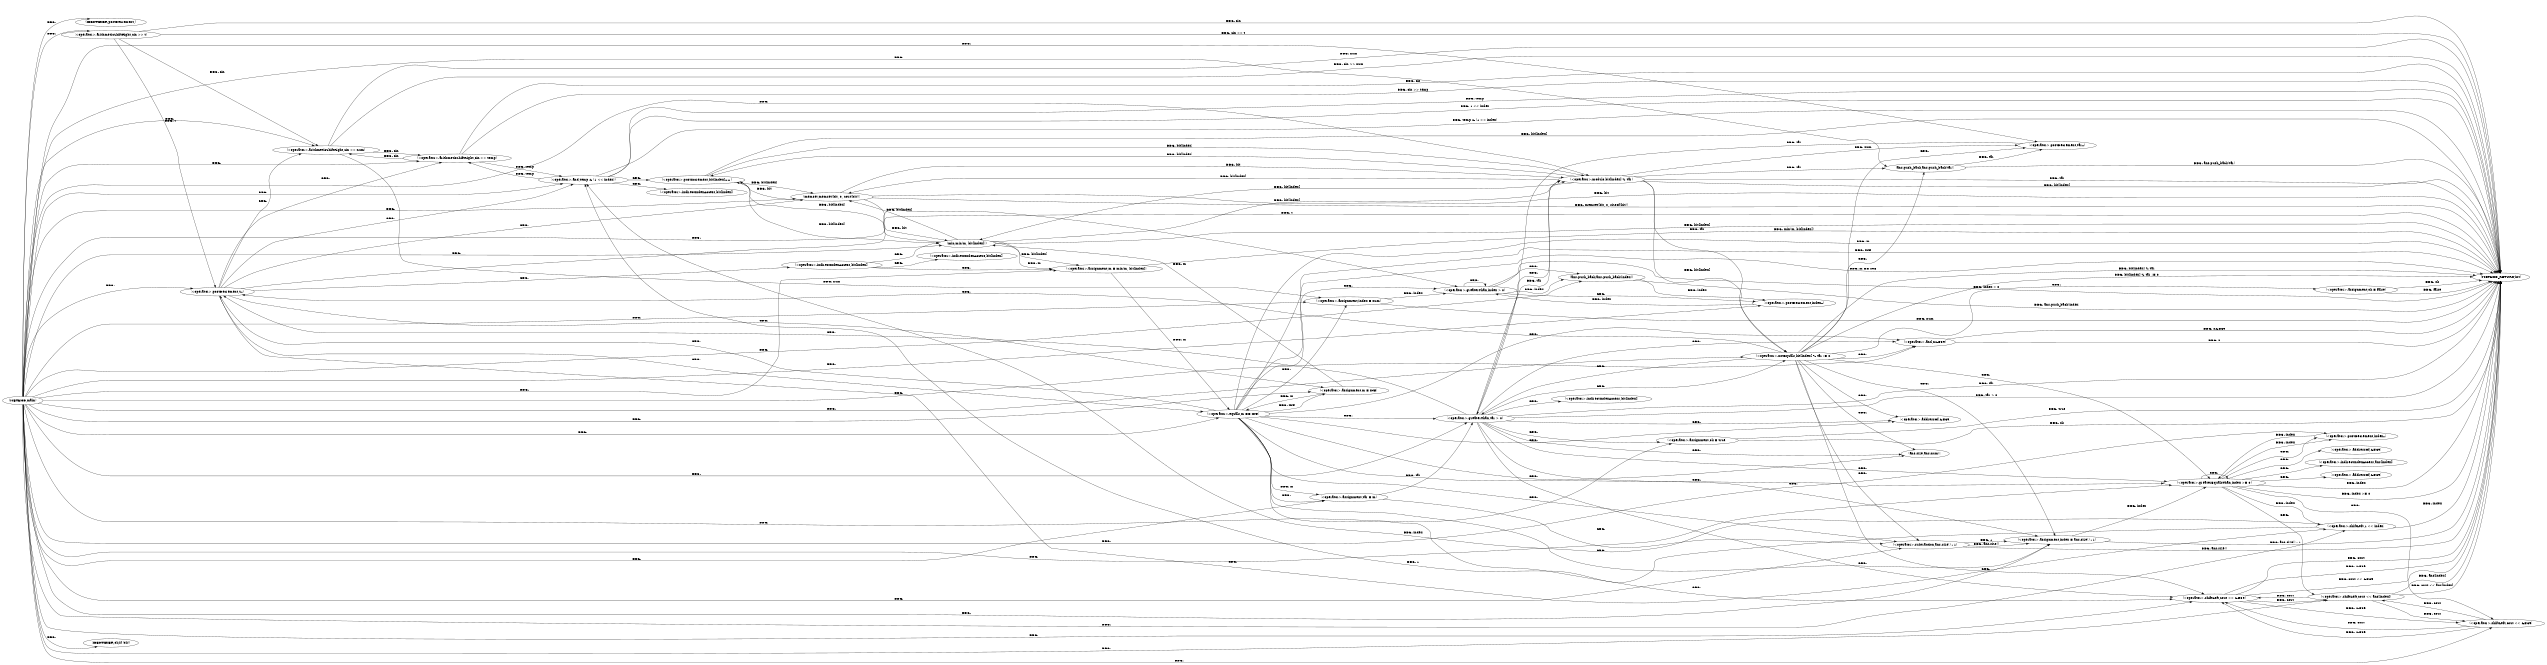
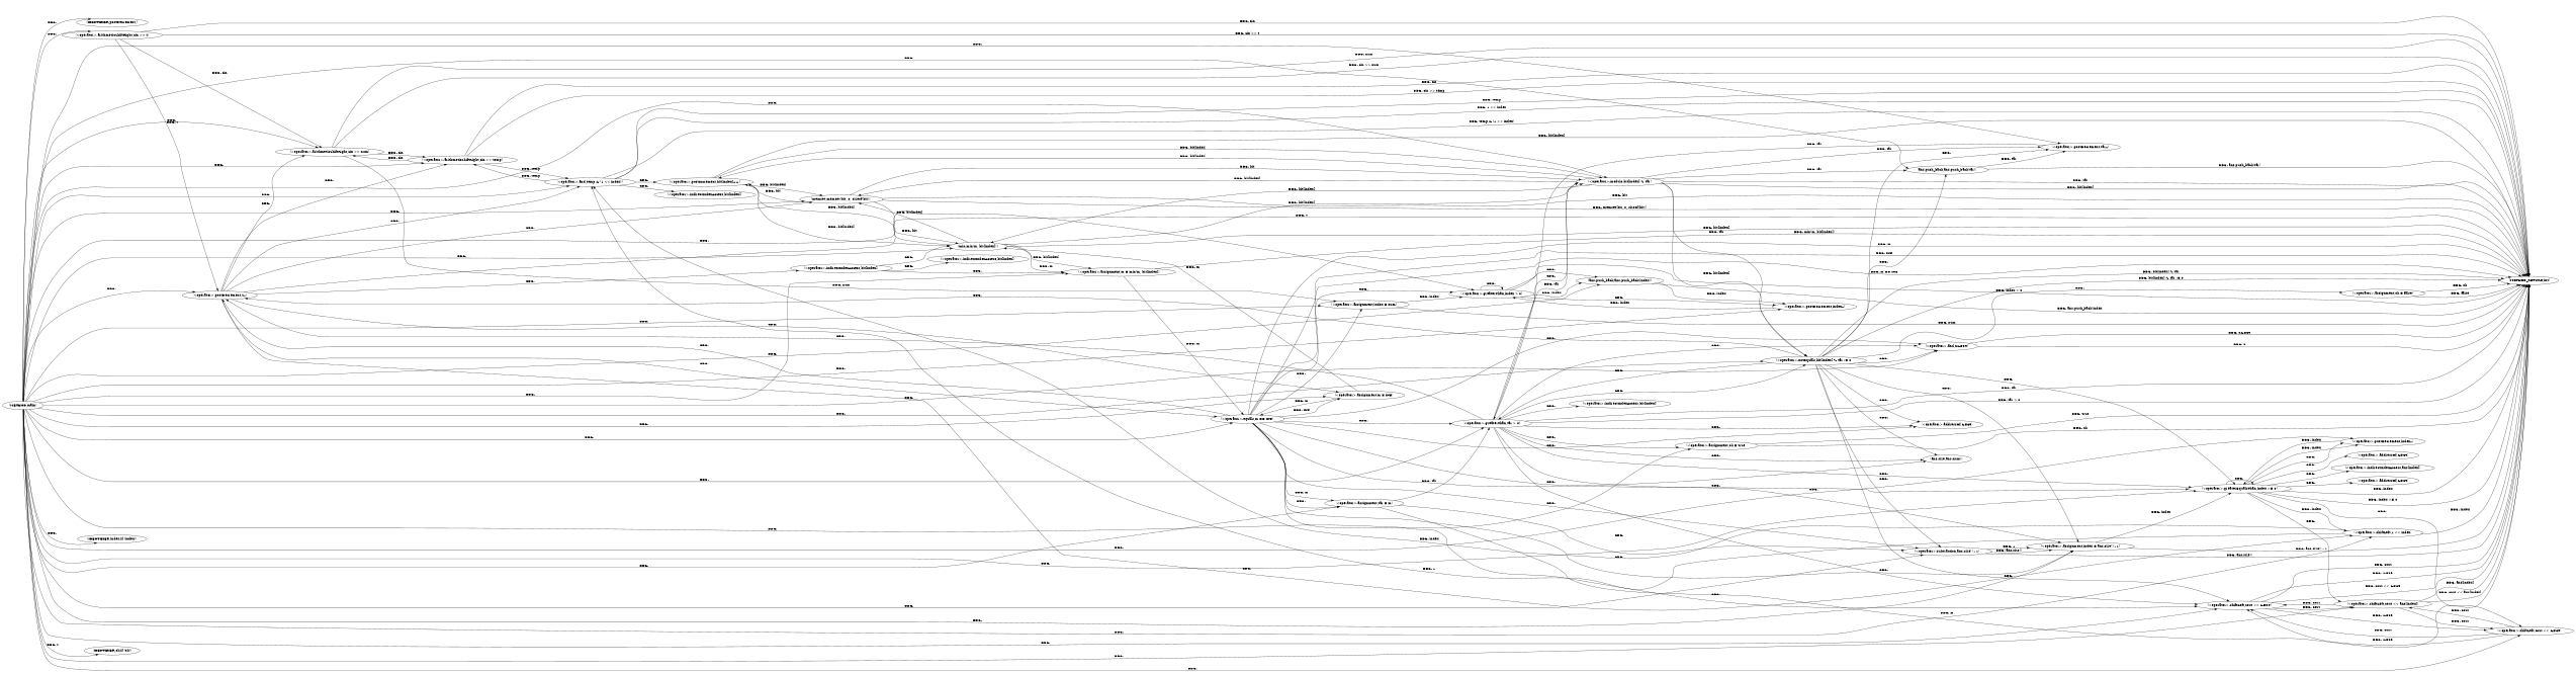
  digraph {
    rankdir=LR
    n1 [label="(METHOD,main)"]
    n2 [label="(IDENTIFIER,postDecrement,)"]
    n3 [label="(<operator>.arithmeticShiftRight,cin >> t)"]
    n4 [label="(<operator>.postDecrement,t--)"]
    n5 [label="(<operator>.arithmeticShiftRight,cin >> num)"]
-   n6 [label="(memset,memset(bit, 0, cout(bit)))"]
+   n6 [label="(memset,memset(bit, 0, sizeof(bit)))"]
    n7 [label="(<operator>.assignment,m = INF)"]
    n8 [label="(<operator>.shiftLeft,cout << &#39)"]
    n9 [label="(<operator>.and,n&#39)"]
    n10 [label="(<operator>.arithmeticShiftRight,cin >> temp)"]
    n11 [label="(<operator>.assignment,m = min(m, bit[index]))"]
    n12 [label="(<operator>.equals,m == INF)"]
    n13 [label="(<operator>.assignment,index = ans.size() - 1)"]
    n14 [label="(<operator>.greaterEqualsThan,index >= 0)"]
    n15 [label="(<operator>.postDecrement,index--)"]
    n16 [label="(<operator>.and,temp & (1 << index))"]
    n17 [label="(<operator>.assignment,index = num)"]
    n18 [label="(<operator>.greaterThan,index > 0)"]
    n19 [label="(<operator>.postDecrement,index--)"]
    n20 [label="(ans.push_back,ans.push_back(index))"]
    n21 [label="(<operator>.shiftLeft,cout << ans[index])"]
    n22 [label="(min,min(m, bit[index]))"]
    n23 [label="(<operator>.subtraction,ans.size() - 1)"]
+   n24 [label="(IDENTIFIER,index,if (index))"]
    n25 [label="(<operator>.shiftLeft,cout << &#39)"]
    n26 [label="(<operator>.shiftLeft,1 << index)"]
    n27 [label="(<operator>.assignment,tar = m)"]
    n28 [label="(<operator>.greaterThan,tar > 0)"]
    n29 [label="(<operator>.postDecrement,tar--)"]
    n30 [label="(<operator>.assignment,ok = true)"]
    n31 [label="(<operator>.notEquals,bit[index] % tar != 0)"]
    n32 [label="(IDENTIFIER,ok,if (ok))"]
    n33 [label="(ans.push_back,ans.push_back(tar))"]
    n34 [label="(<operator>.modulo,bit[index] % tar)"]
    n35 [label="(METHOD_RETURN,int)"]
    n36 [label="(<operator>.indirectIndexAccess,bit[index])"]
    n37 [label="(<operator>.postIncrement,bit[index]++)"]
    n38 [label="(<operator>.addressOf,&#39)"]
    n39 [label="(ans.size,ans.num())"]
    n40 [label="(<operator>.addressOf,&#39)"]
    n41 [label="(<operator>.indirectIndexAccess,ans[index])"]
    n42 [label="(<operator>.addressOf,&#39)"]
    n43 [label="(<operator>.indirectIndexAccess,bit[index])"]
    n44 [label="(<operator>.indirectIndexAccess,bit[index])"]
    n45 [label="(<operator>.assignment,ok = false)"]
    n46 [label="(<operator>.indirectIndexAccess,bit[index])"]
    n1 -> n2 [label="DDG: "]
    n1 -> n3 [label="DDG: "]
    n1 -> n4 [label="DDG: "]
    n1 -> n5 [label="DDG: "]
    n1 -> n6 [label="DDG: "]
    n1 -> n7 [label="DDG: "]
    n1 -> n8 [label="DDG: "]
    n1 -> n9 [label="DDG: "]
    n1 -> n10 [label="DDG: "]
    n1 -> n11 [label="DDG: "]
    n1 -> n12 [label="DDG: "]
    n1 -> n13 [label="DDG: "]
    n1 -> n14 [label="DDG: "]
    n1 -> n15 [label="DDG: "]
    n1 -> n16 [label="DDG: "]
    n1 -> n17 [label="DDG: "]
    n1 -> n18 [label="DDG: "]
    n1 -> n19 [label="DDG: "]
    n1 -> n20 [label="DDG: "]
    n1 -> n21 [label="DDG: "]
    n1 -> n22 [label="DDG: "]
    n1 -> n23 [label="DDG: "]
+   n1 -> n24 [label="DDG: "]
    n1 -> n25 [label="DDG: "]
    n1 -> n26 [label="DDG: "]
    n1 -> n27 [label="DDG: "]
    n1 -> n28 [label="DDG: "]
    n1 -> n29 [label="DDG: "]
    n1 -> n30 [label="DDG: "]
    n1 -> n31 [label="DDG: "]
-   n1 -> n32 [label="DDG: "]
+   n1 -> n32 [label="DDG: t"]
    n1 -> n33 [label="DDG: "]
    n1 -> n34 [label="DDG: "]
    n3 -> n4 [label="DDG: t"]
    n3 -> n5 [label="DDG: cin"]
    n3 -> n35 [label="DDG: cin"]
    n3 -> n35 [label="DDG: cin >> t"]
    n4 -> n5 [label="CDG: "]
    n4 -> n6 [label="CDG: "]
    n4 -> n7 [label="CDG: "]
    n4 -> n10 [label="CDG: "]
    n4 -> n12 [label="CDG: "]
    n4 -> n16 [label="CDG: "]
    n4 -> n26 [label="CDG: "]
    n4 -> n35 [label="DDG: t"]
    n4 -> n36 [label="CDG: "]
    n5 -> n10 [label="DDG: cin"]
    n5 -> n17 [label="DDG: num"]
    n5 -> n35 [label="DDG: num"]
    n5 -> n35 [label="DDG: cin >> num"]
    n6 -> n22 [label="DDG: bit"]
    n6 -> n34 [label="DDG: bit"]
    n6 -> n35 [label="DDG: bit"]
    n6 -> n35 [label="DDG: memset(bit, 0, sizeof(bit))"]
    n6 -> n37 [label="DDG: bit"]
    n7 -> n12 [label="DDG: m"]
    n7 -> n22 [label="DDG: m"]
    n8 -> n21 [label="DDG: cout"]
    n8 -> n25 [label="DDG: &#39"]
    n8 -> n35 [label="DDG: cout"]
    n8 -> n35 [label="DDG: &#39"]
    n8 -> n35 [label="DDG: cout << &#39"]
    n9 -> n35 [label="DDG: n&#39"]
    n9 -> n35 [label="DDG: n"]
    n10 -> n5 [label="DDG: cin"]
    n10 -> n16 [label="DDG: temp"]
    n10 -> n35 [label="DDG: cin"]
    n10 -> n35 [label="DDG: cin >> temp"]
    n11 -> n12 [label="DDG: m"]
    n11 -> n35 [label="DDG: min(m, bit[index])"]
    n12 -> n4 [label="CDG: "]
    n12 -> n7 [label="DDG: INF"]
    n12 -> n8 [label="CDG: "]
    n12 -> n9 [label="CDG: "]
    n12 -> n13 [label="CDG: "]
    n12 -> n14 [label="CDG: "]
    n12 -> n17 [label="CDG: "]
    n12 -> n18 [label="CDG: "]
    n12 -> n23 [label="CDG: "]
    n12 -> n27 [label="DDG: m"]
    n12 -> n27 [label="CDG: "]
    n12 -> n28 [label="CDG: "]
    n12 -> n35 [label="DDG: m"]
    n12 -> n35 [label="DDG: INF"]
    n12 -> n35 [label="DDG: m == INF"]
    n12 -> n38 [label="CDG: "]
    n12 -> n39 [label="CDG: "]
    n13 -> n14 [label="DDG: index"]
    n13 -> n35 [label="DDG: ans.size() - 1"]
    n14 -> n14 [label="CDG: "]
    n14 -> n15 [label="DDG: index"]
    n14 -> n15 [label="CDG: "]
    n14 -> n21 [label="CDG: "]
    n14 -> n25 [label="CDG: "]
    n14 -> n26 [label="DDG: index"]
    n14 -> n35 [label="DDG: index"]
    n14 -> n35 [label="DDG: index >= 0"]
    n14 -> n40 [label="CDG: "]
    n14 -> n41 [label="CDG: "]
    n14 -> n42 [label="CDG: "]
    n15 -> n14 [label="DDG: index"]
    n16 -> n10 [label="DDG: temp"]
    n16 -> n35 [label="DDG: temp"]
    n16 -> n35 [label="DDG: 1 << index"]
    n16 -> n35 [label="DDG: temp & (1 << index)"]
    n16 -> n37 [label="CDG: "]
    n16 -> n43 [label="CDG: "]
    n17 -> n18 [label="DDG: index"]
    n17 -> n35 [label="DDG: num"]
    n18 -> n18 [label="CDG: "]
    n18 -> n19 [label="CDG: "]
    n18 -> n20 [label="DDG: index"]
    n18 -> n20 [label="CDG: "]
    n18 -> n35 [label="DDG: index > 0"]
    n19 -> n18 [label="DDG: index"]
    n20 -> n19 [label="DDG: index"]
    n20 -> n35 [label="DDG: ans.push_back(index)"]
    n21 -> n8 [label="DDG: cout"]
    n21 -> n25 [label="DDG: cout"]
    n21 -> n35 [label="DDG: ans[index]"]
    n21 -> n35 [label="DDG: cout << ans[index]"]
    n22 -> n6 [label="DDG: bit[index]"]
    n22 -> n11 [label="DDG: bit[index]"]
    n22 -> n11 [label="DDG: m"]
    n22 -> n34 [label="DDG: bit[index]"]
    n22 -> n35 [label="DDG: bit[index]"]
    n22 -> n37 [label="DDG: bit[index]"]
    n23 -> n13 [label="DDG: ans.size()"]
    n23 -> n13 [label="DDG: 1"]
    n23 -> n35 [label="DDG: ans.size()"]
    n25 -> n8 [label="DDG: cout"]
    n25 -> n8 [label="DDG: &#39"]
    n25 -> n21 [label="DDG: cout"]
    n26 -> n16 [label="DDG: index"]
    n26 -> n16 [label="DDG: 1"]
    n26 -> n35 [label="DDG: index"]
    n27 -> n23 [label="CDG: "]
    n27 -> n28 [label="DDG: tar"]
+   n27 -> n35 [label="DDG: m"]
    n28 -> n4 [label="CDG: "]
    n28 -> n8 [label="CDG: "]
    n28 -> n9 [label="CDG: "]
    n28 -> n13 [label="CDG: "]
    n28 -> n14 [label="CDG: "]
    n28 -> n30 [label="CDG: "]
    n28 -> n31 [label="CDG: "]
    n28 -> n34 [label="DDG: tar"]
    n28 -> n34 [label="CDG: "]
    n28 -> n35 [label="DDG: tar"]
    n28 -> n35 [label="DDG: tar > 0"]
    n28 -> n38 [label="CDG: "]
    n28 -> n39 [label="CDG: "]
    n28 -> n44 [label="CDG: "]
    n29 -> n28 [label="DDG: tar"]
    n30 -> n35 [label="DDG: ok"]
    n30 -> n35 [label="DDG: true"]
    n31 -> n4 [label="CDG: "]
    n31 -> n8 [label="CDG: "]
    n31 -> n9 [label="CDG: "]
    n31 -> n13 [label="CDG: "]
-   n31 -> n14 [label="CDG: "]
+   n31 -> n14 [label="DDG: "]
    n31 -> n23 [label="CDG: "]
    n31 -> n28 [label="CDG: "]
    n31 -> n29 [label="CDG: "]
    n31 -> n33 [label="CDG: "]
    n31 -> n35 [label="DDG: bit[index] % tar"]
    n31 -> n35 [label="DDG: bit[index] % tar != 0"]
    n31 -> n38 [label="CDG: "]
    n31 -> n39 [label="CDG: "]
    n31 -> n45 [label="CDG: "]
    n33 -> n29 [label="DDG: tar"]
    n33 -> n35 [label="DDG: ans.push_back(tar)"]
    n34 -> n6 [label="DDG: bit[index]"]
    n34 -> n22 [label="DDG: bit[index]"]
-   n34 -> n29 [label="DDG: num"]
+   n34 -> n29 [label="DDG: tar"]
    n34 -> n31 [label="DDG: bit[index]"]
    n34 -> n31 [label="DDG: tar"]
    n34 -> n33 [label="DDG: tar"]
    n34 -> n35 [label="DDG: bit[index]"]
    n34 -> n35 [label="DDG: tar"]
    n34 -> n37 [label="DDG: bit[index]"]
    n36 -> n11 [label="CDG: "]
    n36 -> n22 [label="CDG: "]
    n36 -> n46 [label="CDG: "]
    n37 -> n6 [label="DDG: bit[index]"]
    n37 -> n22 [label="DDG: bit[index]"]
    n37 -> n34 [label="DDG: bit[index]"]
    n37 -> n35 [label="DDG: bit[index]"]
    n45 -> n35 [label="DDG: ok"]
    n45 -> n35 [label="DDG: false"]
  }
